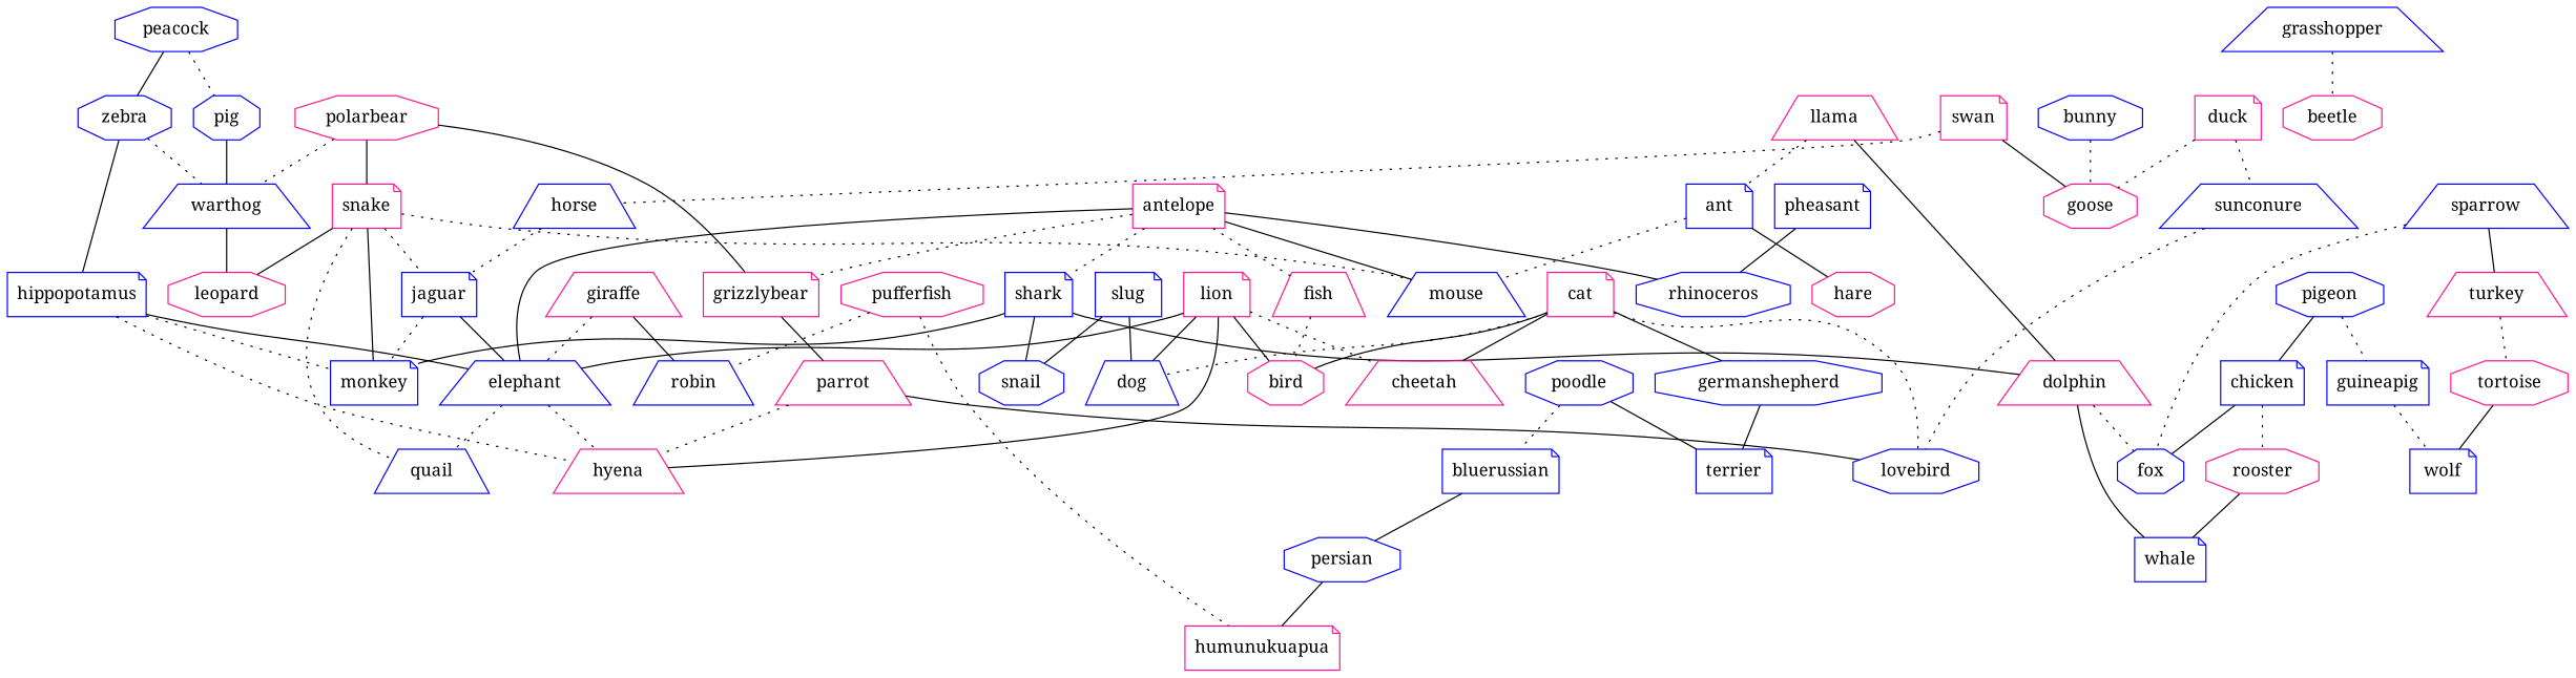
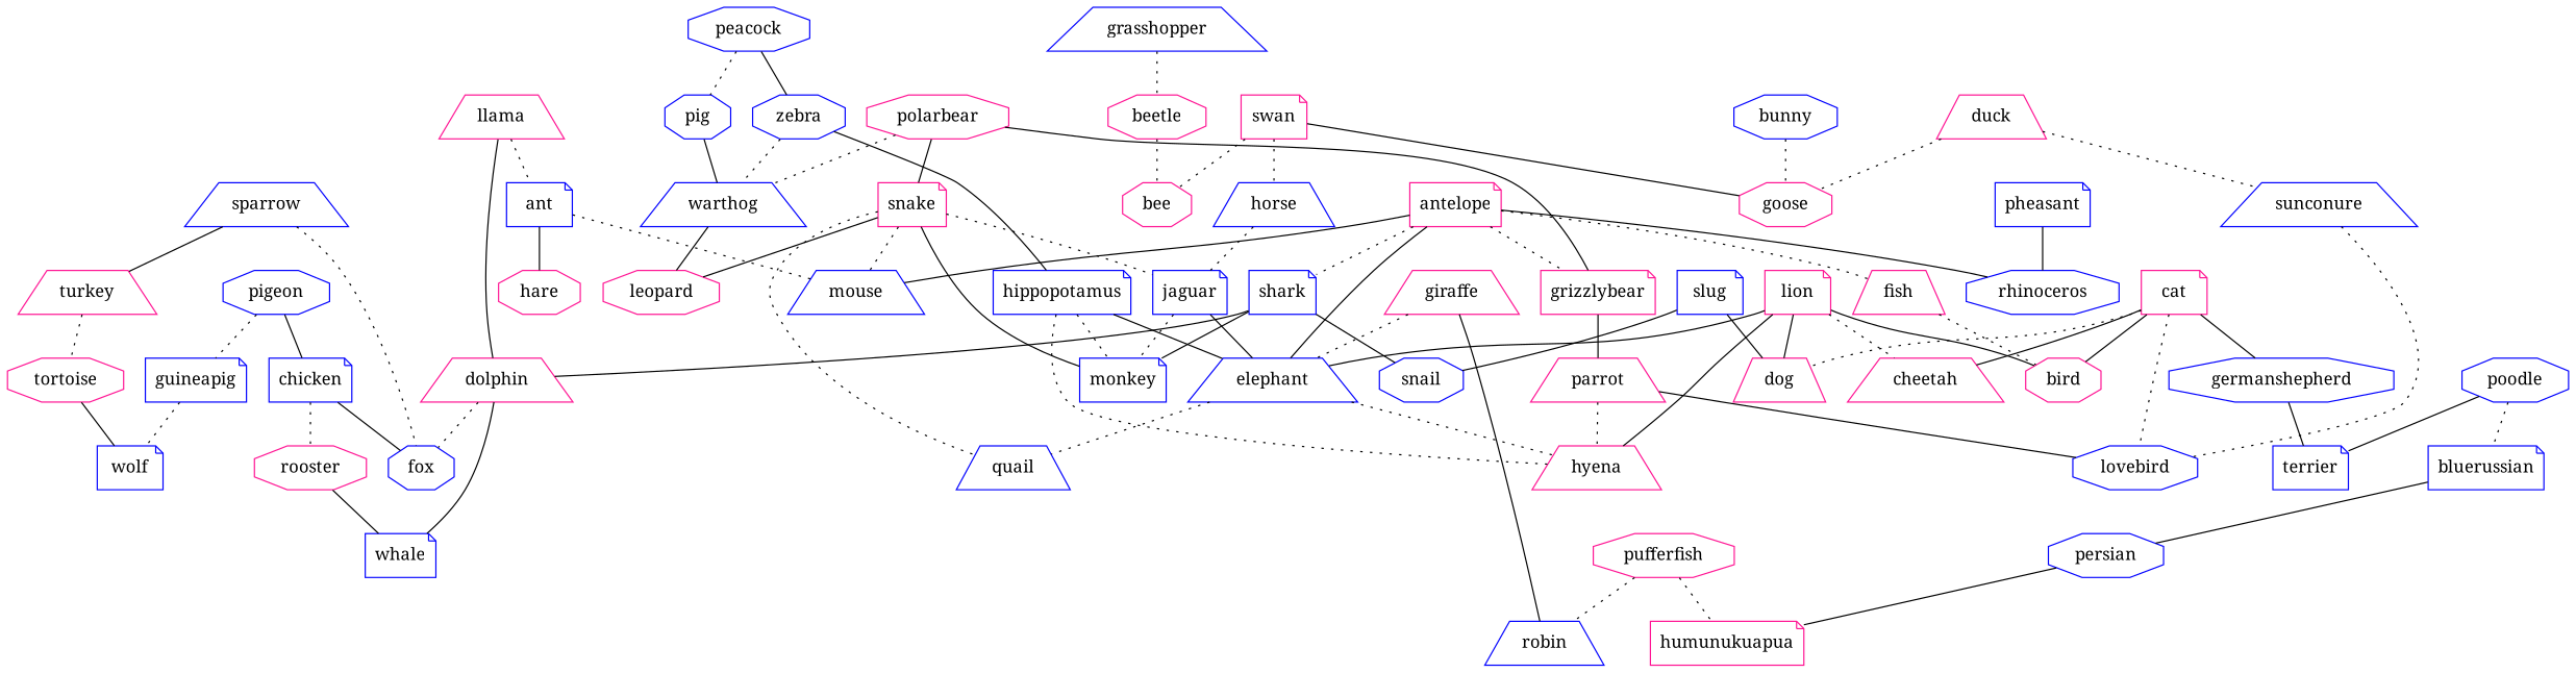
  strict graph {
    fontname="Noto Serif"
    node [color=blue fontname="Noto Serif" shape=octagon]
    edge [fontname="Noto Serif" style=solid weight=1]
    peacock
    pig
    zebra
    warthog [shape=trapezium]
    hippopotamus [shape=note]
    antelope [color=deeppink shape=note]
    grizzlybear [color=deeppink shape=note]
    shark [shape=note]
    fish [color=deeppink shape=trapezium]
    mouse [shape=trapezium]
    rhinoceros
    elephant [shape=trapezium]
    parrot [color=deeppink shape=trapezium]
    monkey [shape=note]
    dolphin [color=deeppink shape=trapezium]
    snail
    bird [color=deeppink]
    quail [shape=trapezium]
    hyena [color=deeppink shape=trapezium]
    swan [color=deeppink shape=note]
    horse [shape=trapezium]
    goose [color=deeppink]
+   bee [color=deeppink]
    jaguar [shape=note]
    pheasant [shape=note]
    sparrow [shape=trapezium]
    turkey [color=deeppink shape=trapezium]
    fox
    tortoise [color=deeppink]
    chicken [shape=note]
    pigeon
    guineapig [shape=note]
    rooster [color=deeppink]
    wolf [shape=note]
    bluerussian [shape=note]
    poodle
    terrier [shape=note]
    persian
-   duck [color=deeppink shape=note]
+   duck [color=deeppink shape=trapezium]
    sunconure [shape=trapezium]
    lovebird
    whale [shape=note]
    grasshopper [shape=trapezium]
    beetle [color=deeppink]
    polarbear [color=deeppink]
    snake [color=deeppink shape=note]
    leopard [color=deeppink]
    pufferfish [color=deeppink]
    robin [shape=trapezium]
    humunukuapua [color=deeppink shape=note]
    giraffe [color=deeppink shape=trapezium]
    llama [color=deeppink shape=trapezium]
    ant [shape=note]
    hare [color=deeppink]
    bunny
    cat [color=deeppink shape=note]
    cheetah [color=deeppink shape=trapezium]
    germanshepherd
-   dog [shape=trapezium]
+   dog [color=deeppink shape=trapezium]
    lion [color=deeppink shape=note]
    slug [shape=note]
    peacock -- pig [style=dotted]
    peacock -- zebra
    pig -- warthog
    zebra -- warthog [style=dotted]
    zebra -- hippopotamus
    warthog -- leopard
    hippopotamus -- elephant
    hippopotamus -- monkey [style=dotted]
    hippopotamus -- hyena [style=dotted]
    antelope -- grizzlybear [style=dotted]
    antelope -- shark [style=dotted]
    antelope -- fish [style=dotted]
    antelope -- mouse
    antelope -- rhinoceros
    antelope -- elephant
    grizzlybear -- parrot
    shark -- monkey
    shark -- dolphin
    shark -- snail
    fish -- bird [style=dotted]
    elephant -- quail [style=dotted]
    elephant -- hyena [style=dotted]
    parrot -- hyena [style=dotted]
    parrot -- lovebird
    dolphin -- fox [style=dotted]
    dolphin -- whale
    swan -- horse [style=dotted]
    swan -- goose
+   swan -- bee [style=dotted]
    horse -- jaguar [style=dotted]
    jaguar -- elephant
    jaguar -- monkey [style=dotted]
    pheasant -- rhinoceros
    sparrow -- turkey
    sparrow -- fox [style=dotted]
    turkey -- tortoise [style=dotted]
    tortoise -- wolf
    chicken -- fox
    chicken -- rooster [style=dotted]
    pigeon -- chicken
    pigeon -- guineapig [style=dotted]
    guineapig -- wolf [style=dotted]
    rooster -- whale
    bluerussian -- persian
    poodle -- bluerussian [style=dotted]
    poodle -- terrier
    persian -- humunukuapua
    duck -- goose [style=dotted]
    duck -- sunconure [style=dotted]
    sunconure -- lovebird [style=dotted]
    grasshopper -- beetle [style=dotted]
+   beetle -- bee [style=dotted]
    polarbear -- warthog [style=dotted]
    polarbear -- grizzlybear
    polarbear -- snake
    snake -- mouse [style=dotted]
    snake -- monkey
    snake -- quail [style=dotted]
    snake -- jaguar [style=dotted]
    snake -- leopard
    pufferfish -- robin [style=dotted]
    pufferfish -- humunukuapua [style=dotted]
    giraffe -- elephant [style=dotted]
    giraffe -- robin
    llama -- dolphin
    llama -- ant [style=dotted]
    ant -- mouse [style=dotted]
    ant -- hare
    bunny -- goose [style=dotted]
    cat -- bird
    cat -- lovebird [style=dotted]
    cat -- cheetah
    cat -- germanshepherd
    cat -- dog [style=dotted]
    germanshepherd -- terrier
    lion -- elephant
    lion -- bird
    lion -- hyena
    lion -- cheetah [style=dotted]
    lion -- dog
    slug -- snail
    slug -- dog
  }
